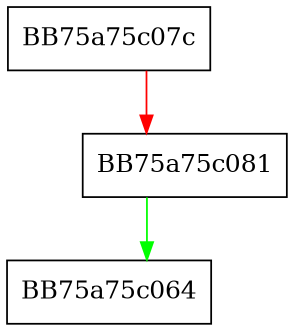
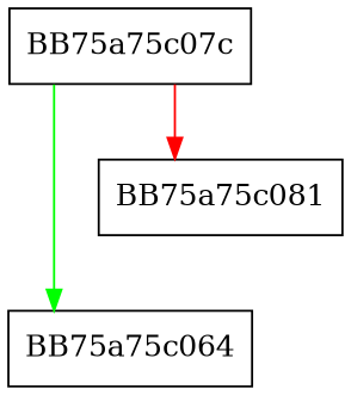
  digraph {
    splines=ortho
    node [shape=box]
    n1 [label=BB75a75c064]
    BB75a75c07c
    BB75a75c081
-   BB75a75c081 -> n1 [color=green]
+   BB75a75c07c -> n1 [color=green]
    BB75a75c07c -> BB75a75c081 [color=red]
  }
